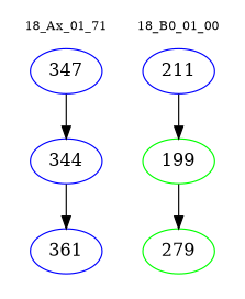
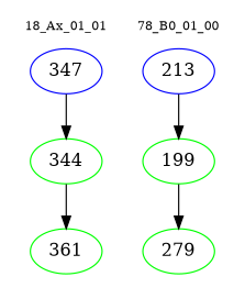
  digraph {
    node [color=green]
    edge [color=black]
    n1 [color=blue label=347]
-   n2 [color=blue label=344]
-   n3 [color=blue label=361]
-   n4 [color=blue label=211]
+   n2 [label=344]
+   n3 [label=361]
+   n4 [color=blue label=213]
    n5 [label=199]
    n6 [label=279]
    subgraph cluster_1 {
      color=white
      fontsize=10
-     label="18_Ax_01_71"
+     label="18_Ax_01_01"
      n1
      n2
      n3
    }
    subgraph cluster_2 {
      color=white
      fontsize=10
-     label="18_B0_01_00"
+     label="78_B0_01_00"
      n4
      n5
      n6
    }
    n1 -> n2
    n2 -> n3
    n4 -> n5
    n5 -> n6
  }
